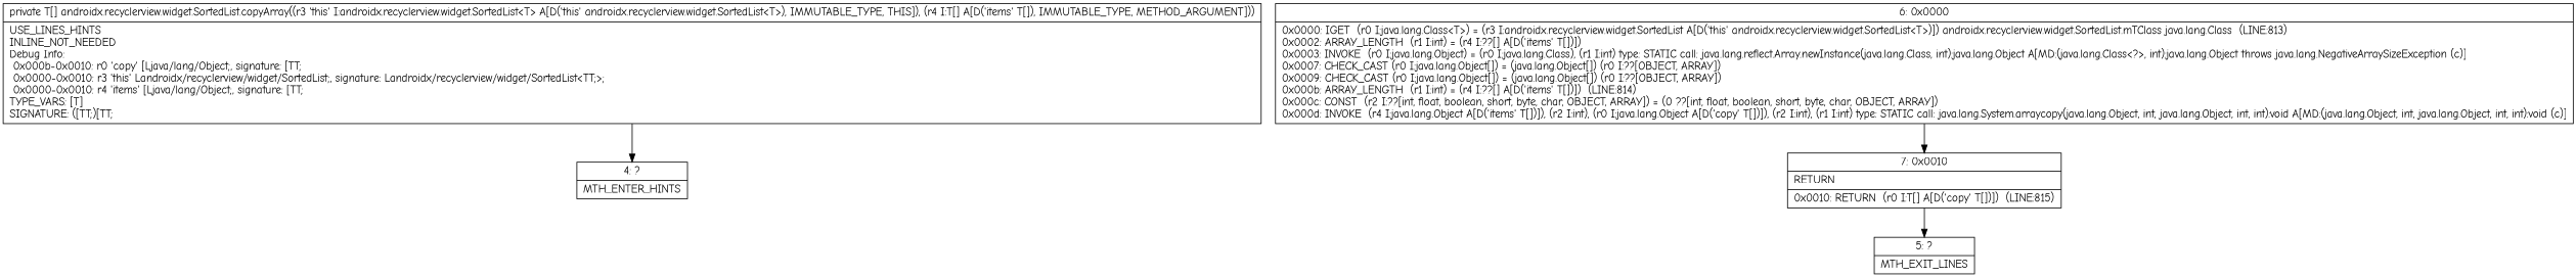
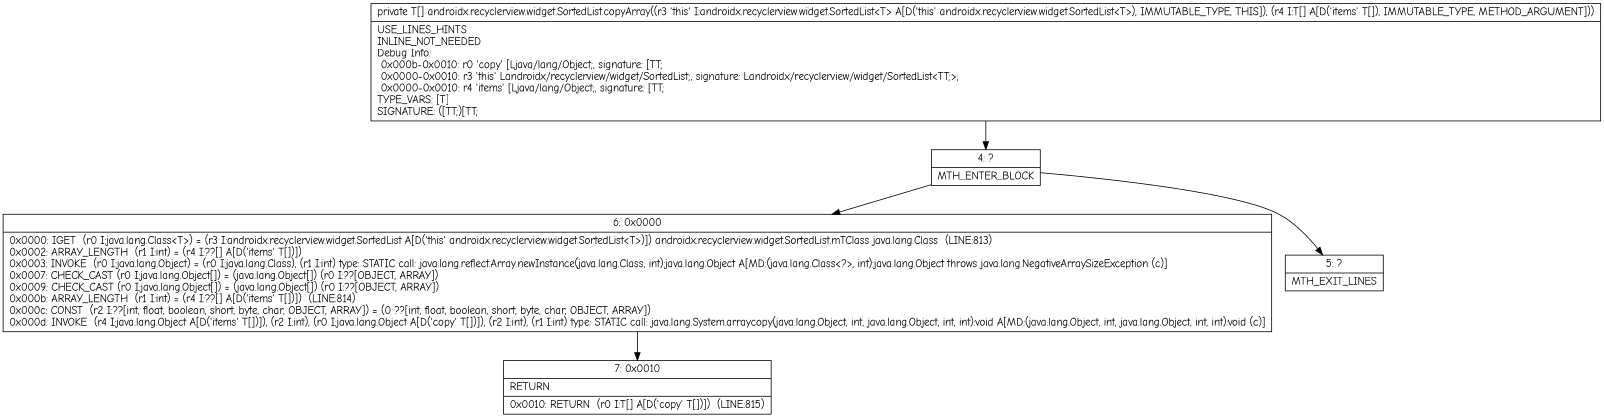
  digraph {
    fontname="Comic Neue"
    node [fontname="Comic Neue" shape=record]
    edge [fontname="Comic Neue"]
-   n1 [label="{4\:\ ?|MTH_ENTER_HINTS\l}"]
+   n1 [label="{4\:\ ?|MTH_ENTER_BLOCK\l}"]
    n2 [label="{6\:\ 0x0000|0x0000: IGET  (r0 I:java.lang.Class\<T\>) = (r3 I:androidx.recyclerview.widget.SortedList A[D('this' androidx.recyclerview.widget.SortedList\<T\>)]) androidx.recyclerview.widget.SortedList.mTClass java.lang.Class  (LINE:813)\l0x0002: ARRAY_LENGTH  (r1 I:int) = (r4 I:??[] A[D('items' T[])]) \l0x0003: INVOKE  (r0 I:java.lang.Object) = (r0 I:java.lang.Class), (r1 I:int) type: STATIC call: java.lang.reflect.Array.newInstance(java.lang.Class, int):java.lang.Object A[MD:(java.lang.Class\<?\>, int):java.lang.Object throws java.lang.NegativeArraySizeException (c)]\l0x0007: CHECK_CAST (r0 I:java.lang.Object[]) = (java.lang.Object[]) (r0 I:??[OBJECT, ARRAY]) \l0x0009: CHECK_CAST (r0 I:java.lang.Object[]) = (java.lang.Object[]) (r0 I:??[OBJECT, ARRAY]) \l0x000b: ARRAY_LENGTH  (r1 I:int) = (r4 I:??[] A[D('items' T[])])  (LINE:814)\l0x000c: CONST  (r2 I:??[int, float, boolean, short, byte, char, OBJECT, ARRAY]) = (0 ??[int, float, boolean, short, byte, char, OBJECT, ARRAY]) \l0x000d: INVOKE  (r4 I:java.lang.Object A[D('items' T[])]), (r2 I:int), (r0 I:java.lang.Object A[D('copy' T[])]), (r2 I:int), (r1 I:int) type: STATIC call: java.lang.System.arraycopy(java.lang.Object, int, java.lang.Object, int, int):void A[MD:(java.lang.Object, int, java.lang.Object, int, int):void (c)]\l}"]
    n3 [label="{7\:\ 0x0010|RETURN\l|0x0010: RETURN  (r0 I:T[] A[D('copy' T[])])  (LINE:815)\l}"]
    n4 [label="{5\:\ ?|MTH_EXIT_LINES\l}"]
    n5 [label="{private T[] androidx.recyclerview.widget.SortedList.copyArray((r3 'this' I:androidx.recyclerview.widget.SortedList\<T\> A[D('this' androidx.recyclerview.widget.SortedList\<T\>), IMMUTABLE_TYPE, THIS]), (r4 I:T[] A[D('items' T[]), IMMUTABLE_TYPE, METHOD_ARGUMENT]))  | USE_LINES_HINTS\lINLINE_NOT_NEEDED\lDebug Info:\l  0x000b\-0x0010: r0 'copy' [Ljava\/lang\/Object;, signature: [TT;\l  0x0000\-0x0010: r3 'this' Landroidx\/recyclerview\/widget\/SortedList;, signature: Landroidx\/recyclerview\/widget\/SortedList\<TT;\>;\l  0x0000\-0x0010: r4 'items' [Ljava\/lang\/Object;, signature: [TT;\lTYPE_VARS: [T]\lSIGNATURE: ([TT;)[TT;\l}"]
+   n1 -> n2
    n2 -> n3
-   n3 -> n4
+   n1 -> n4
    n5 -> n1
  }
